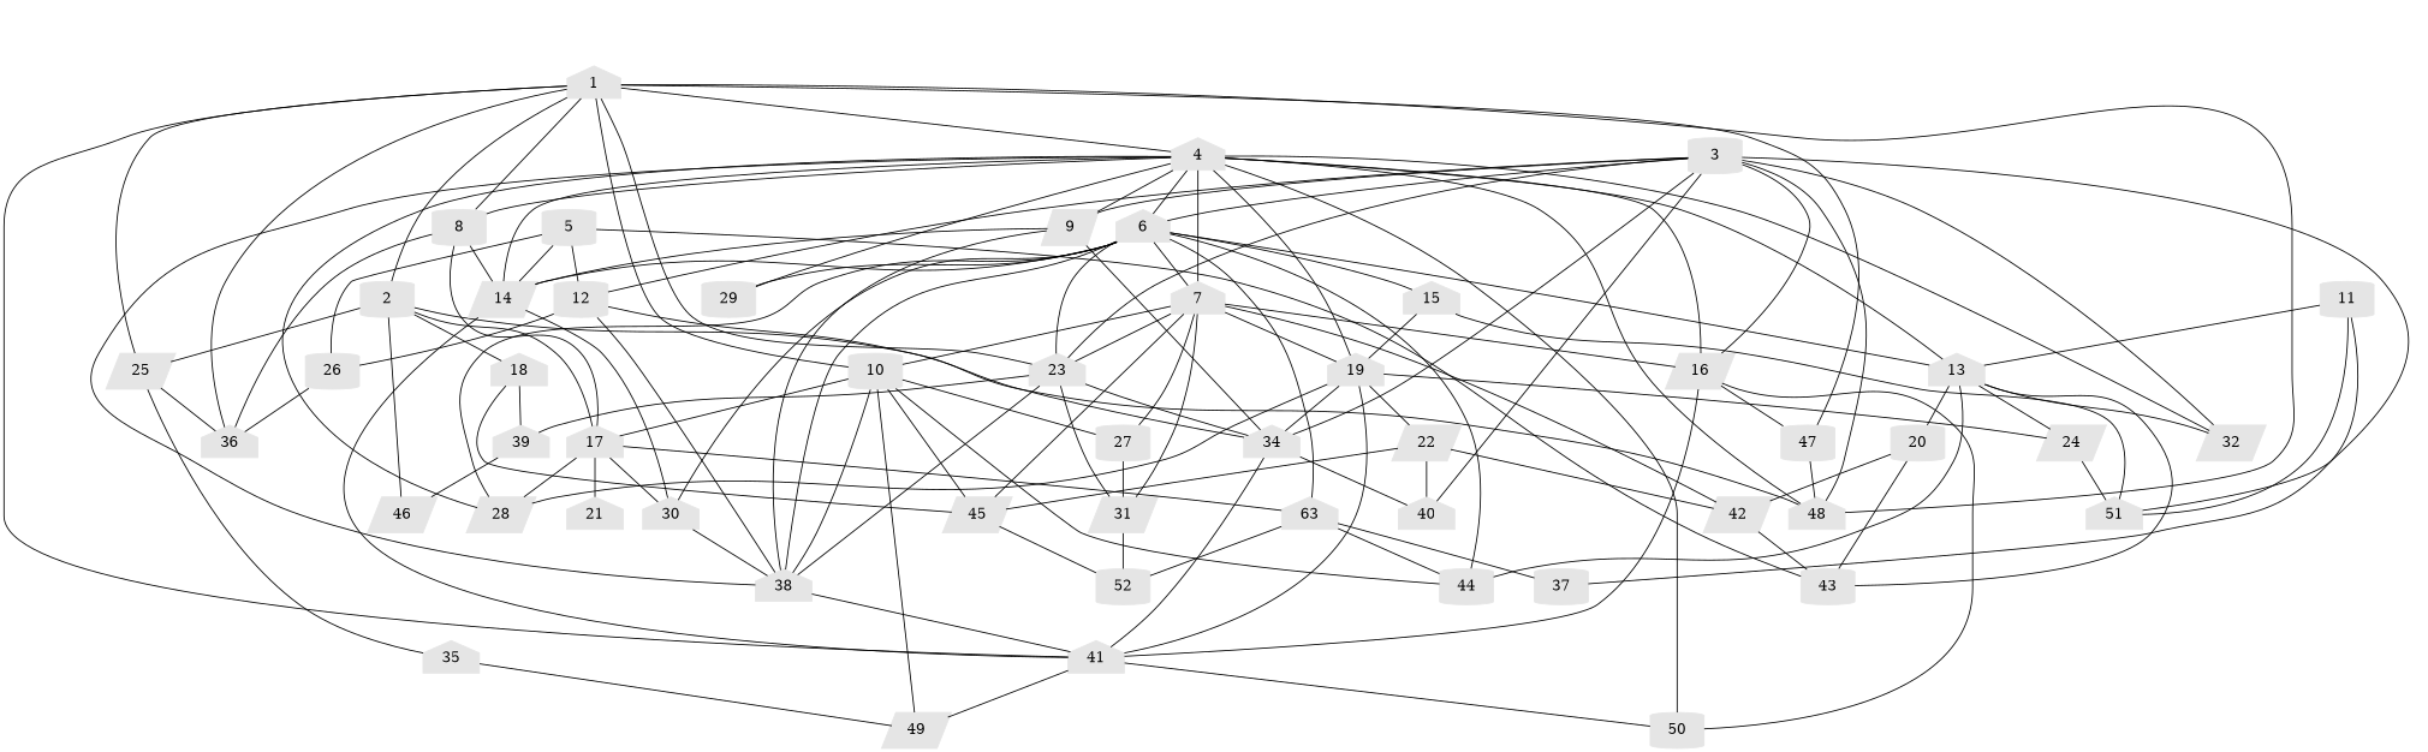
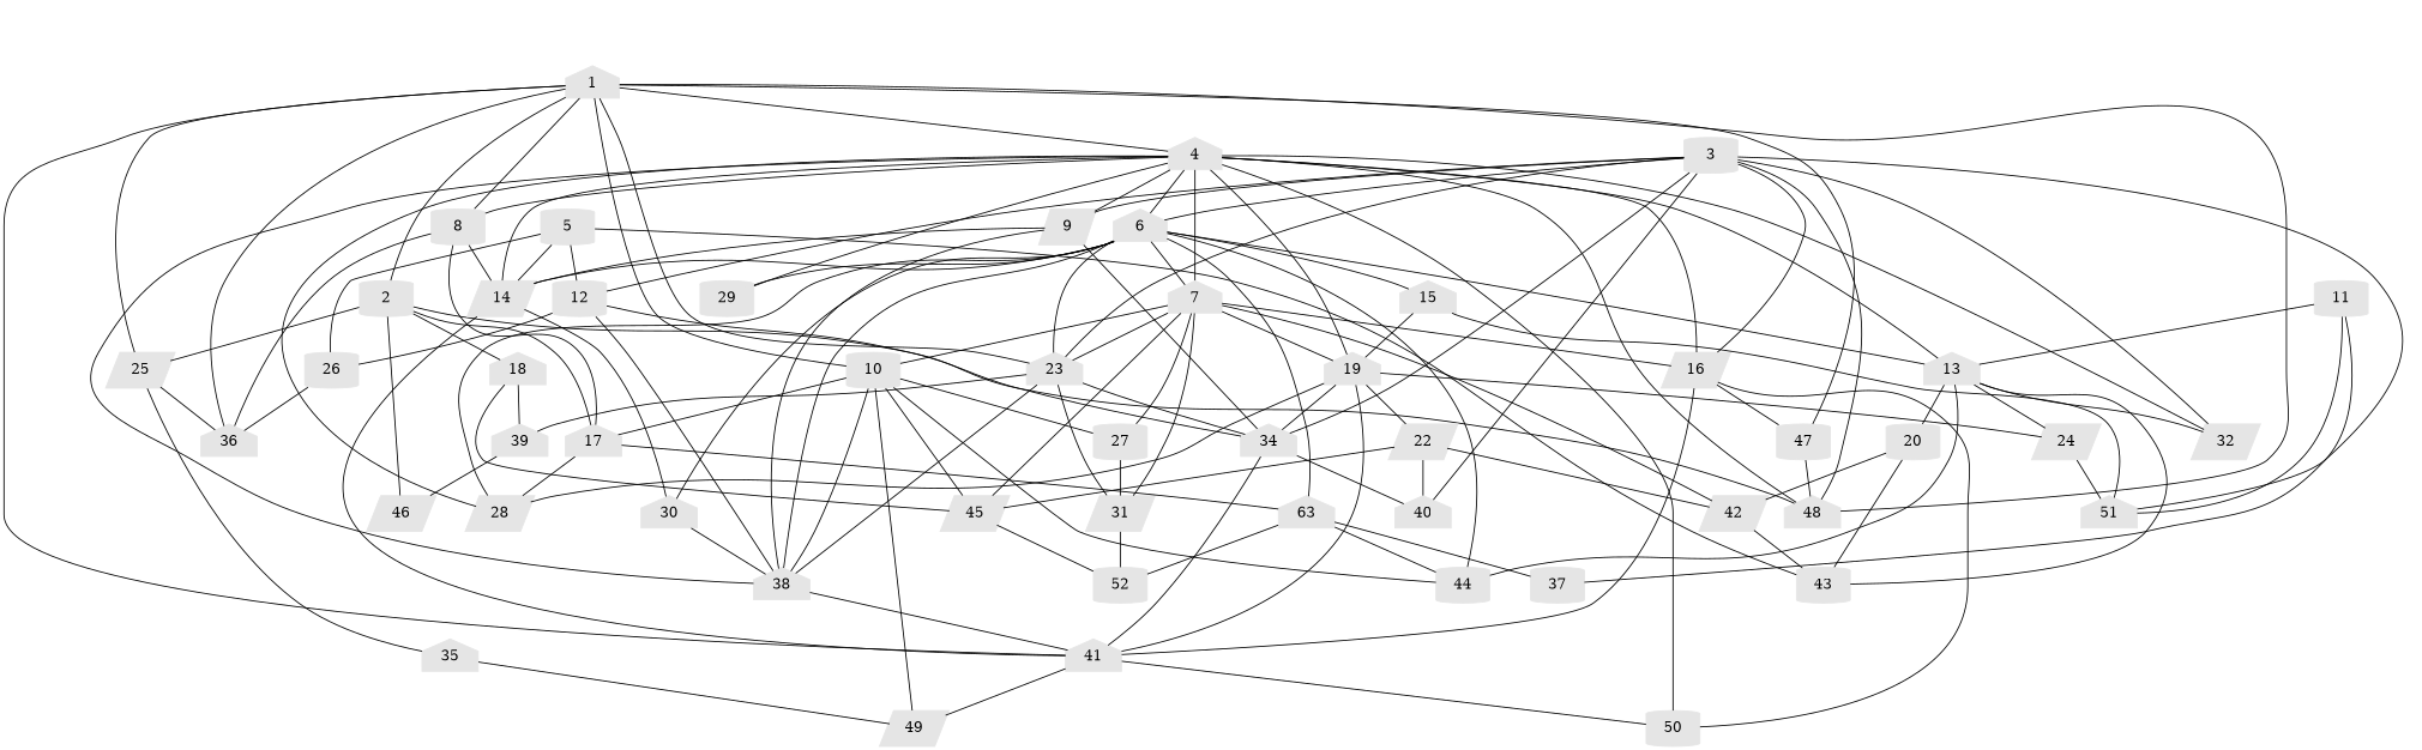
  graph {
    node [color=gray90 shape=house style=filled]
    edge [weight=1.0]
    2 [shape=cylinder]
    1
    4
    8 [shape=cylinder]
    10 [shape=cylinder]
    23
    25 [shape=parallelogram]
    36
    41
    47 [shape=cylinder]
    48
    17
    18
    46 [shape=parallelogram]
    6
    9 [shape=parallelogram]
    16 [shape=parallelogram]
    32 [shape=parallelogram]
    7
    13
    14 [shape=parallelogram]
    19
    28 [shape=parallelogram]
    29 [shape=cylinder]
    38
    50 [shape=cylinder]
    44 [shape=cylinder]
    27 [shape=cylinder]
    45 [shape=parallelogram]
    49 [shape=parallelogram]
    34
    31 [shape=parallelogram]
    39
    35
-   21
    n36 [label=63]
    30
    3 [shape=cylinder]
    12 [shape=cylinder]
    40
    51
    15
    26 [shape=cylinder]
    42 [shape=parallelogram]
    43 [shape=cylinder]
    20 [shape=cylinder]
    24 [shape=parallelogram]
    22 [shape=parallelogram]
    5 [shape=cylinder]
    37 [shape=cylinder]
    52 [shape=cylinder]
    11 [shape=cylinder]
    2 -- 25
    2 -- 48
    2 -- 17
    2 -- 18
    2 -- 46
    1 -- 2
    1 -- 4
    1 -- 8
    1 -- 10 [weight=2.0]
    1 -- 23
    1 -- 25 [weight=2.0]
    1 -- 36
    1 -- 41
    1 -- 47
    1 -- 48
    4 -- 8
    4 -- 48
    4 -- 6 [weight=2.0]
    4 -- 9
    4 -- 16 [weight=4.0]
    4 -- 32 [weight=2.0]
    4 -- 7 [weight=2.0]
    4 -- 13 [weight=2.0]
    4 -- 14
    4 -- 19
    4 -- 28
    4 -- 29
    4 -- 38 [weight=2.0]
    4 -- 50
    8 -- 36
    8 -- 17
    8 -- 14
    10 -- 17
    10 -- 38 [weight=2.0]
    10 -- 44
    10 -- 27
    10 -- 45
    10 -- 49
    23 -- 38
    23 -- 34
    23 -- 31
    23 -- 39
    25 -- 36
    25 -- 35
    41 -- 50
    41 -- 49
    47 -- 48
    17 -- 28
-   17 -- 21
    17 -- n36
-   17 -- 30
    18 -- 45
    18 -- 39
    6 -- 23
    6 -- 7
    6 -- 13
    6 -- 14
    6 -- 28
    6 -- 29
    6 -- 38
    6 -- 44
    6 -- n36
    6 -- 30 [weight=2.0]
    6 -- 15
    9 -- 14
    9 -- 38
    9 -- 34
    16 -- 41
    16 -- 47
    16 -- 50
    7 -- 10
    7 -- 23
    7 -- 16
    7 -- 19
    7 -- 27
    7 -- 45
    7 -- 31
    7 -- 42
    13 -- 32 [weight=2.0]
    13 -- 44
    13 -- 43
    13 -- 20 [weight=2.0]
    13 -- 24
    14 -- 41
    14 -- 30
    19 -- 41
    19 -- 28
    19 -- 34
    19 -- 24
    19 -- 22
    38 -- 41
    27 -- 31
    45 -- 52
    34 -- 41
    34 -- 40
    31 -- 52
    39 -- 46
    35 -- 49
    n36 -- 44
    n36 -- 37
    n36 -- 52
    30 -- 38
    3 -- 23
    3 -- 48
    3 -- 6 [weight=2.0]
    3 -- 9
    3 -- 16
    3 -- 32
    3 -- 34
    3 -- 12
    3 -- 40
    3 -- 51
    12 -- 38
    12 -- 34
    12 -- 26
    15 -- 19
    15 -- 51
    26 -- 36
    42 -- 43
    20 -- 42
    20 -- 43
    24 -- 51
    22 -- 45
    22 -- 40
    22 -- 42
    5 -- 14 [weight=2.0]
    5 -- 12
    5 -- 26
    5 -- 43
    11 -- 13
    11 -- 51
    11 -- 37
  }
